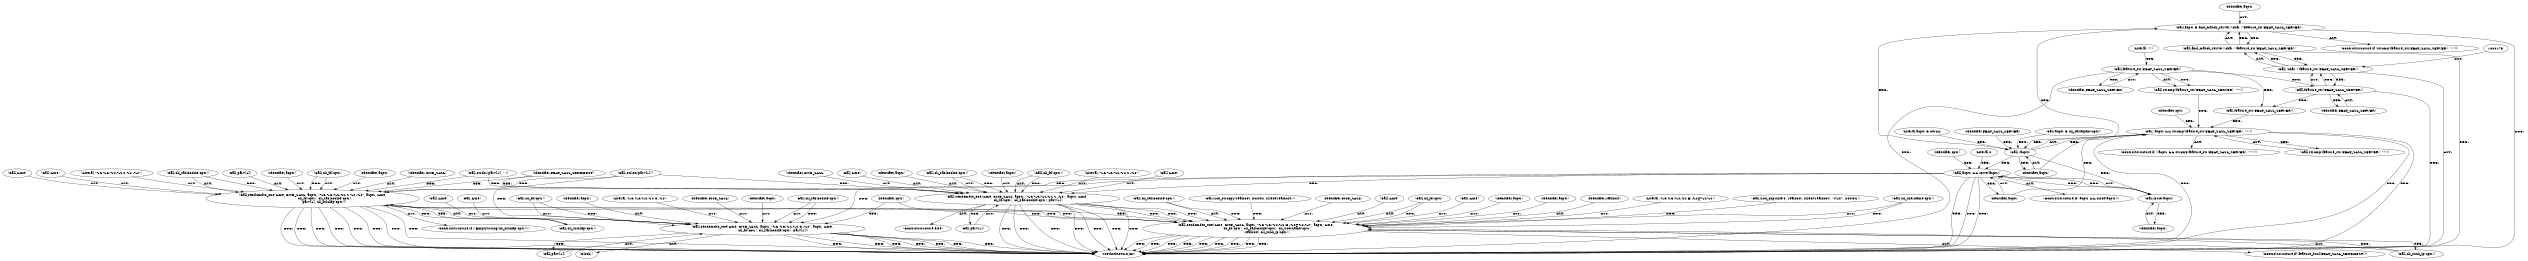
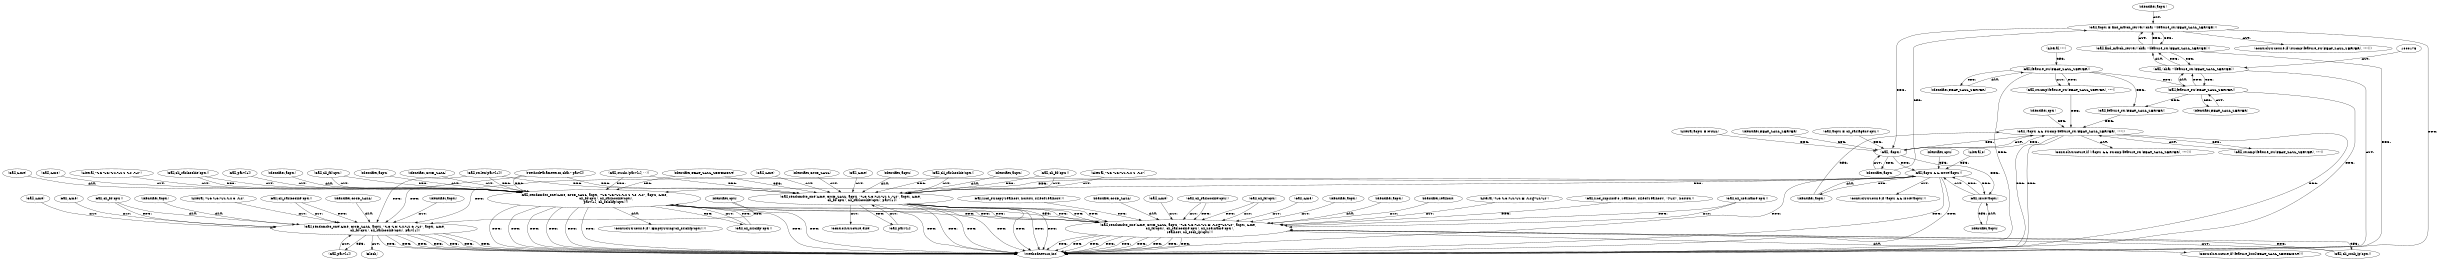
  digraph {
    n1 [label="(Call,acptr = find_match_server((char *)feature_str(FEAT_SASL_SERVER)))"]
    n2 [label="(Call,find_match_server((char *)feature_str(FEAT_SASL_SERVER)))"]
    n3 [label="(Call,!acptr)"]
    n4 [label="(ControlStructure,if (strcmp(feature_str(FEAT_SASL_SERVER), \"*\")))"]
    n5 [label="(MethodReturn,int)"]
    n6 [label="(Call,(char *)feature_str(FEAT_SASL_SERVER))"]
    n7 [label="(Call,!acptr && strcmp(feature_str(FEAT_SASL_SERVER), \"*\"))"]
    n8 [label="(Call,acptr && IsMe(acptr))"]
    n9 [label="(Call,IsMe(acptr))"]
    n10 [label="(Identifier,acptr)"]
    n11 [label="(Call,feature_str(FEAT_SASL_SERVER))"]
    n12 [label="(Call,feature_str(FEAT_SASL_SERVER))"]
    n13 [label="(Identifier,FEAT_SASL_SERVER)"]
    n14 [label="(Call,feature_str(FEAT_SASL_SERVER))"]
    n15 [label="(Identifier,FEAT_SASL_SERVER)"]
    n16 [label="(Call,strcmp(feature_str(FEAT_SASL_SERVER), \"*\"))"]
    n17 [label="(ControlStructure,if (!acptr && strcmp(feature_str(FEAT_SASL_SERVER), \"*\")))"]
    n18 [label="(Call,strcmp(feature_str(FEAT_SASL_SERVER), \"*\"))"]
    n19 [label="(Call,sendcmdto_one(&me, CMD_SASL, acptr, \"%C %C!%u.%u S %s :%s\", acptr, &me,\n                       cli_fd(cptr), cli_saslcookie(cptr),\n                      parv[1], cli_sslclifp(cptr)))"]
    n20 [label="(Call,sendcmdto_one(&me, CMD_SASL, acptr, \"%C %C!%u.%u S :%s\", acptr, &me,\n                      cli_fd(cptr), cli_saslcookie(cptr), parv[1]))"]
    n21 [label="(Call,sendcmdto_one(&me, CMD_SASL, acptr, \"%C %C!%u.%u C :%s\", acptr, &me,\n                    cli_fd(cptr), cli_saslcookie(cptr), parv[1]))"]
    n22 [label="(Identifier,acptr)"]
    n23 [label="(ControlStructure,if (acptr && IsMe(acptr)))"]
    n24 [label="(Identifier,acptr)"]
    n25 [label="(Call,sendcmdto_one(&me, CMD_SASL, acptr, \"%C %C!%u.%u H :%s@%s:%s\", acptr, &me,\n                      cli_fd(cptr), cli_saslcookie(cptr), cli_username(cptr),\n                      realhost, cli_sock_ip(cptr)))"]
    n26 [label="(ControlStructure,if (!EmptyString(cli_sslclifp(cptr))))"]
    n27 [label="(Call,cli_sslclifp(cptr))"]
    n28 [label="(ControlStructure,else)"]
    n29 [label="(Call,parv[1])"]
    n30 [label="(Call,parv[1])"]
    n31 [label="(Block,)"]
    n32 [label="(Call,cli_sock_ip(cptr))"]
    n33 [label="(ControlStructure,if (feature_bool(FEAT_SASL_SENDHOST)))"]
    n34 [label="(Call,cli_saslcookie(cptr))"]
    n35 [label="(Identifier,acptr)"]
    n36 [label="(Identifier,CMD_SASL)"]
    n37 [label="(Identifier,acptr)"]
    n38 [label="(Call,cli_fd(cptr))"]
    n39 [label="(Identifier,CMD_SASL)"]
    n40 [label="(Call,acptr = cli_saslagent(cptr))"]
    n41 [label="(Identifier,CMD_SASL)"]
    n42 [label="(Literal,0)"]
    n43 [label="(Literal,\"%C %C!%u.%u S :%s\")"]
    n44 [label="(Call,&me)"]
    n45 [label="(Call,cli_fd(cptr))"]
    n46 [label="(Call,cli_fd(cptr))"]
    n47 [label="(Identifier,cptr)"]
    n48 [label="(Call,&me)"]
    n49 [label="(Literal,acptr = NULL)"]
    n50 [label="(Call,&me)"]
+   n51 [label="(MethodParameterIn,char* parv[])"]
    n52 [label="(Identifier,cptr)"]
    n53 [label="(Literal,\"*\")"]
    n54 [label="(Call,&me)"]
    n55 [label="(Identifier,acptr)"]
    n56 [label="(Call,cli_saslcookie(cptr))"]
    n57 [label="(Call,strlen(parv[1]))"]
    n58 [label="(Identifier,CMD_SASL)"]
    n59 [label="(Literal,\"%C %C!%u.%u S %s :%s\")"]
    n60 [label="(Identifier,FEAT_SASL_SERVER)"]
    n61 [label="(Call,cli_saslcookie(cptr))"]
    n62 [label="(Call,parv[1])"]
    n63 [label="(Call,&me)"]
    n64 [label="(Identifier,acptr)"]
    n65 [label="(Call,strchr(parv[1], ' '))"]
    n66 [label="(Identifier,cptr)"]
    n67 [label="(Call,&me)"]
    n68 [label="(Call,&me)"]
    n69 [label="(Identifier,acptr)"]
    n70 [label="(Identifier,realhost)"]
    n71 [label="(Identifier,FEAT_SASL_SENDHOST)"]
    n72 [label="(Identifier,acptr)"]
    n73 [label="(Literal,\"%C %C!%u.%u H :%s@%s:%s\")"]
    n74 [label="(Call,ircd_snprintf(0, realhost, sizeof(realhost), \"[%s]\", hoststr))"]
    n75 [label="(Call,&me)"]
    n76 [label="(Call,cli_fd(cptr))"]
    n77 [label="(Call,cli_username(cptr))"]
    n78 [label="(Call,cli_saslcookie(cptr))"]
    n79 [label="(Call,ircd_strncpy(realhost, hoststr, sizeof(realhost)))"]
    n80 [label="(Identifier,acptr)"]
    n81 [label="(Identifier,acptr)"]
    n82 [label="(Literal,\"%C %C!%u.%u C :%s\")"]
    n83 [label="(Identifier,acptr)"]
    1000175
    n1 -> n2 [label="CFG: "]
    n1 -> n3 [label="DDG: "]
    n1 -> n4 [label="AST: "]
    n1 -> n5 [label="DDG: "]
    n2 -> n1 [label="AST: "]
    n2 -> n1 [label="DDG: "]
    n2 -> n5 [label="DDG: "]
    n2 -> n6 [label="CFG: "]
    n3 -> n7 [label="AST: "]
    n3 -> n7 [label="DDG: "]
    n3 -> n8 [label="DDG: "]
    n3 -> n9 [label="DDG: "]
    n3 -> n10 [label="CFG: "]
    n6 -> n2 [label="AST: "]
    n6 -> n2 [label="DDG: "]
    n6 -> n5 [label="AST: "]
    n6 -> n11 [label="CFG: "]
    n7 -> n3 [label="CFG: "]
    n7 -> n5 [label="DDG: "]
    n7 -> n5 [label="DDG: "]
    n7 -> n5 [label="DDG: "]
    n7 -> n17 [label="AST: "]
    n7 -> n18 [label="CFG: "]
    n8 -> n5 [label="DDG: "]
    n8 -> n5 [label="DDG: "]
    n8 -> n5 [label="DDG: "]
    n8 -> n9 [label="DDG: "]
    n8 -> n19 [label="DDG: "]
    n8 -> n20 [label="DDG: "]
    n8 -> n21 [label="DDG: "]
    n8 -> n22 [label="CFG: "]
    n8 -> n23 [label="AST: "]
    n9 -> n8 [label="AST: "]
    n9 -> n8 [label="DDG: "]
    n9 -> n24 [label="CFG: "]
    n10 -> n1 [label="CFG: "]
    n10 -> n3 [label="AST: "]
    n11 -> n5 [label="DDG: "]
    n11 -> n6 [label="AST: "]
    n11 -> n6 [label="DDG: "]
    n11 -> n12 [label="DDG: "]
    n11 -> n13 [label="CFG: "]
    n12 -> n7 [label="DDG: "]
    n13 -> n11 [label="AST: "]
    n14 -> n5 [label="DDG: "]
    n14 -> n11 [label="DDG: "]
    n14 -> n12 [label="DDG: "]
    n14 -> n15 [label="CFG: "]
    n14 -> n16 [label="AST: "]
    n14 -> n16 [label="DDG: "]
    n15 -> n14 [label="AST: "]
    n16 -> n7 [label="DDG: "]
    n18 -> n7 [label="AST: "]
    n19 -> n5 [label="DDG: "]
    n19 -> n5 [label="DDG: "]
    n19 -> n5 [label="DDG: "]
    n19 -> n5 [label="DDG: "]
    n19 -> n5 [label="DDG: "]
    n19 -> n5 [label="DDG: "]
    n19 -> n5 [label="DDG: "]
    n19 -> n5 [label="DDG: "]
    n19 -> n25 [label="DDG: "]
    n19 -> n25 [label="DDG: "]
    n19 -> n25 [label="DDG: "]
    n19 -> n26 [label="AST: "]
    n19 -> n27 [label="CFG: "]
    n20 -> n5 [label="DDG: "]
    n20 -> n5 [label="DDG: "]
    n20 -> n5 [label="DDG: "]
    n20 -> n5 [label="DDG: "]
    n20 -> n5 [label="DDG: "]
    n20 -> n5 [label="DDG: "]
    n20 -> n5 [label="DDG: "]
    n20 -> n25 [label="DDG: "]
    n20 -> n25 [label="DDG: "]
    n20 -> n25 [label="DDG: "]
    n20 -> n28 [label="AST: "]
    n20 -> n29 [label="CFG: "]
    n21 -> n5 [label="DDG: "]
    n21 -> n5 [label="DDG: "]
    n21 -> n5 [label="DDG: "]
    n21 -> n5 [label="DDG: "]
    n21 -> n5 [label="DDG: "]
    n21 -> n5 [label="DDG: "]
    n21 -> n5 [label="DDG: "]
    n21 -> n30 [label="CFG: "]
    n21 -> n31 [label="AST: "]
    n22 -> n7 [label="CFG: "]
    n22 -> n8 [label="AST: "]
    n24 -> n9 [label="AST: "]
    n25 -> n5 [label="DDG: "]
    n25 -> n5 [label="DDG: "]
    n25 -> n5 [label="DDG: "]
    n25 -> n5 [label="DDG: "]
    n25 -> n5 [label="DDG: "]
    n25 -> n5 [label="DDG: "]
    n25 -> n5 [label="DDG: "]
    n25 -> n5 [label="DDG: "]
    n25 -> n5 [label="DDG: "]
    n25 -> n32 [label="CFG: "]
    n25 -> n33 [label="AST: "]
    n27 -> n19 [label="AST: "]
    n27 -> n19 [label="DDG: "]
    n29 -> n20 [label="AST: "]
    n30 -> n21 [label="AST: "]
    n32 -> n25 [label="AST: "]
    n32 -> n25 [label="DDG: "]
    n34 -> n20 [label="AST: "]
    n34 -> n20 [label="DDG: "]
    n35 -> n19 [label="AST: "]
    n36 -> n19 [label="AST: "]
    n37 -> n20 [label="AST: "]
    n38 -> n20 [label="AST: "]
    n38 -> n20 [label="DDG: "]
    n39 -> n25 [label="AST: "]
    n40 -> n3 [label="DDG: "]
    n41 -> n21 [label="AST: "]
    n42 -> n8 [label="CFG: "]
    n43 -> n20 [label="AST: "]
    n44 -> n25 [label="AST: "]
    n45 -> n19 [label="AST: "]
    n45 -> n19 [label="DDG: "]
    n46 -> n25 [label="AST: "]
    n46 -> n25 [label="DDG: "]
    n47 -> n21 [label="CFG: "]
    n47 -> n25 [label="CFG: "]
    n48 -> n19 [label="AST: "]
-   n49 -> n3 [label="CFG: "]
+   n49 -> n3 [label="DDG: "]
    n50 -> n19 [label="AST: "]
+   n51 -> n19 [label="DDG: "]
+   n51 -> n20 [label="DDG: "]
+   n51 -> n21 [label="DDG: "]
    n52 -> n7 [label="CFG: "]
    n53 -> n14 [label="CFG: "]
    n54 -> n20 [label="AST: "]
    n55 -> n21 [label="AST: "]
    n56 -> n21 [label="AST: "]
    n56 -> n21 [label="DDG: "]
    n57 -> n19 [label="DDG: "]
    n57 -> n20 [label="DDG: "]
    n57 -> n21 [label="DDG: "]
    n58 -> n20 [label="AST: "]
    n59 -> n19 [label="AST: "]
    n60 -> n3 [label="CFG: "]
    n61 -> n19 [label="AST: "]
    n61 -> n19 [label="DDG: "]
    n62 -> n19 [label="AST: "]
    n63 -> n25 [label="AST: "]
    n64 -> n25 [label="AST: "]
    n65 -> n19 [label="DDG: "]
    n65 -> n20 [label="DDG: "]
    n66 -> n8 [label="CFG: "]
    n67 -> n20 [label="AST: "]
    n68 -> n21 [label="AST: "]
    n69 -> n25 [label="AST: "]
    n70 -> n25 [label="AST: "]
    n71 -> n19 [label="CFG: "]
    n71 -> n20 [label="CFG: "]
    n72 -> n1 [label="AST: "]
    n73 -> n25 [label="AST: "]
    n74 -> n25 [label="DDG: "]
    n75 -> n21 [label="AST: "]
    n76 -> n21 [label="AST: "]
    n76 -> n21 [label="DDG: "]
    n77 -> n25 [label="AST: "]
    n77 -> n25 [label="DDG: "]
    n78 -> n25 [label="AST: "]
    n78 -> n25 [label="DDG: "]
    n79 -> n25 [label="DDG: "]
    n80 -> n19 [label="AST: "]
    n81 -> n21 [label="AST: "]
    n82 -> n21 [label="AST: "]
    n83 -> n20 [label="AST: "]
    1000175 -> n6 [label="AST: "]
  }
